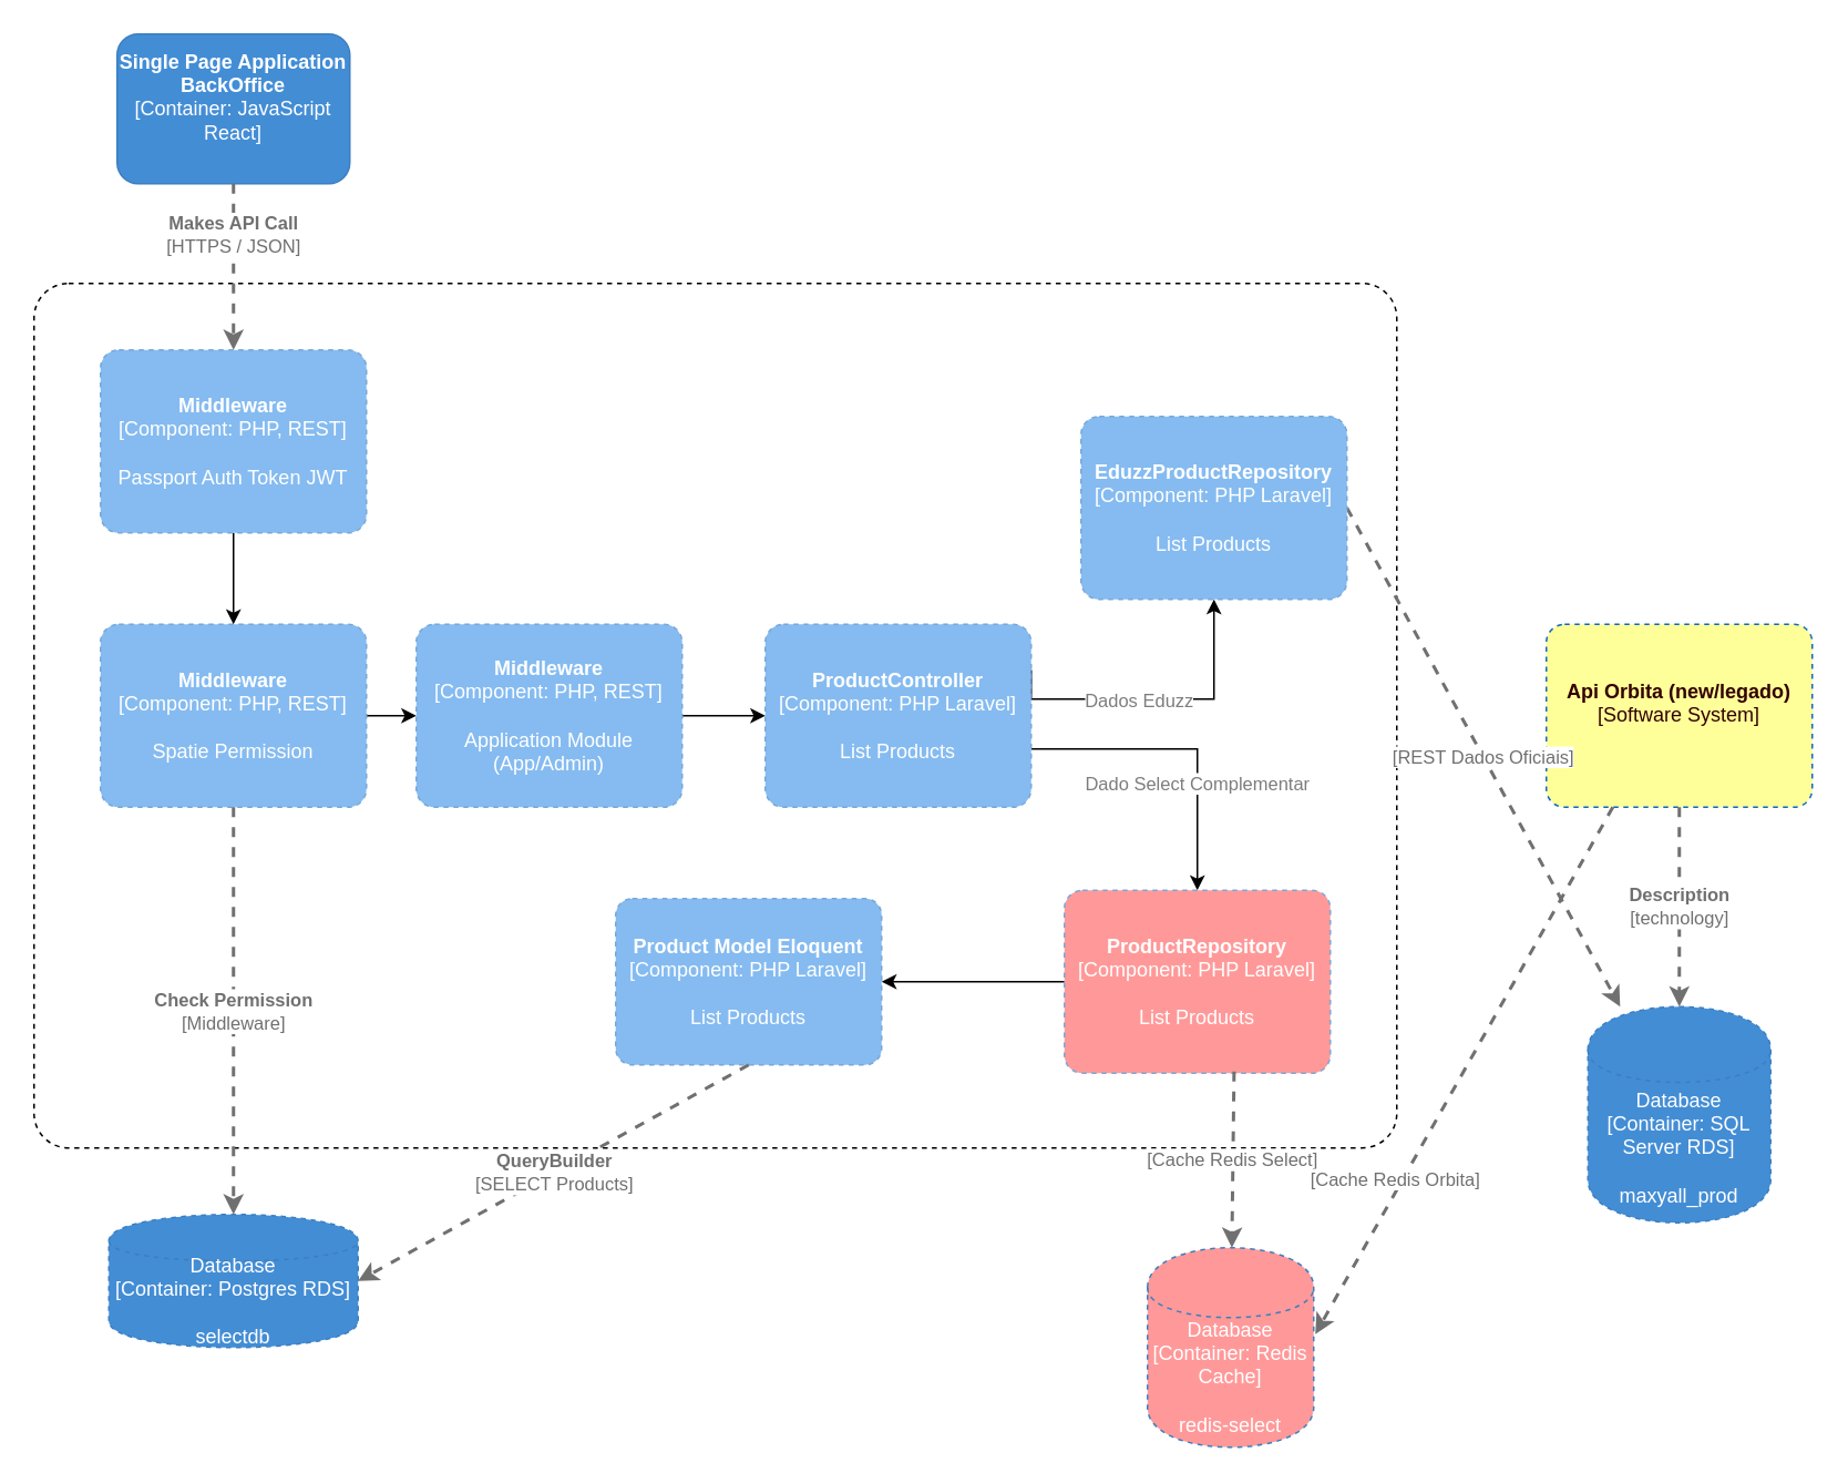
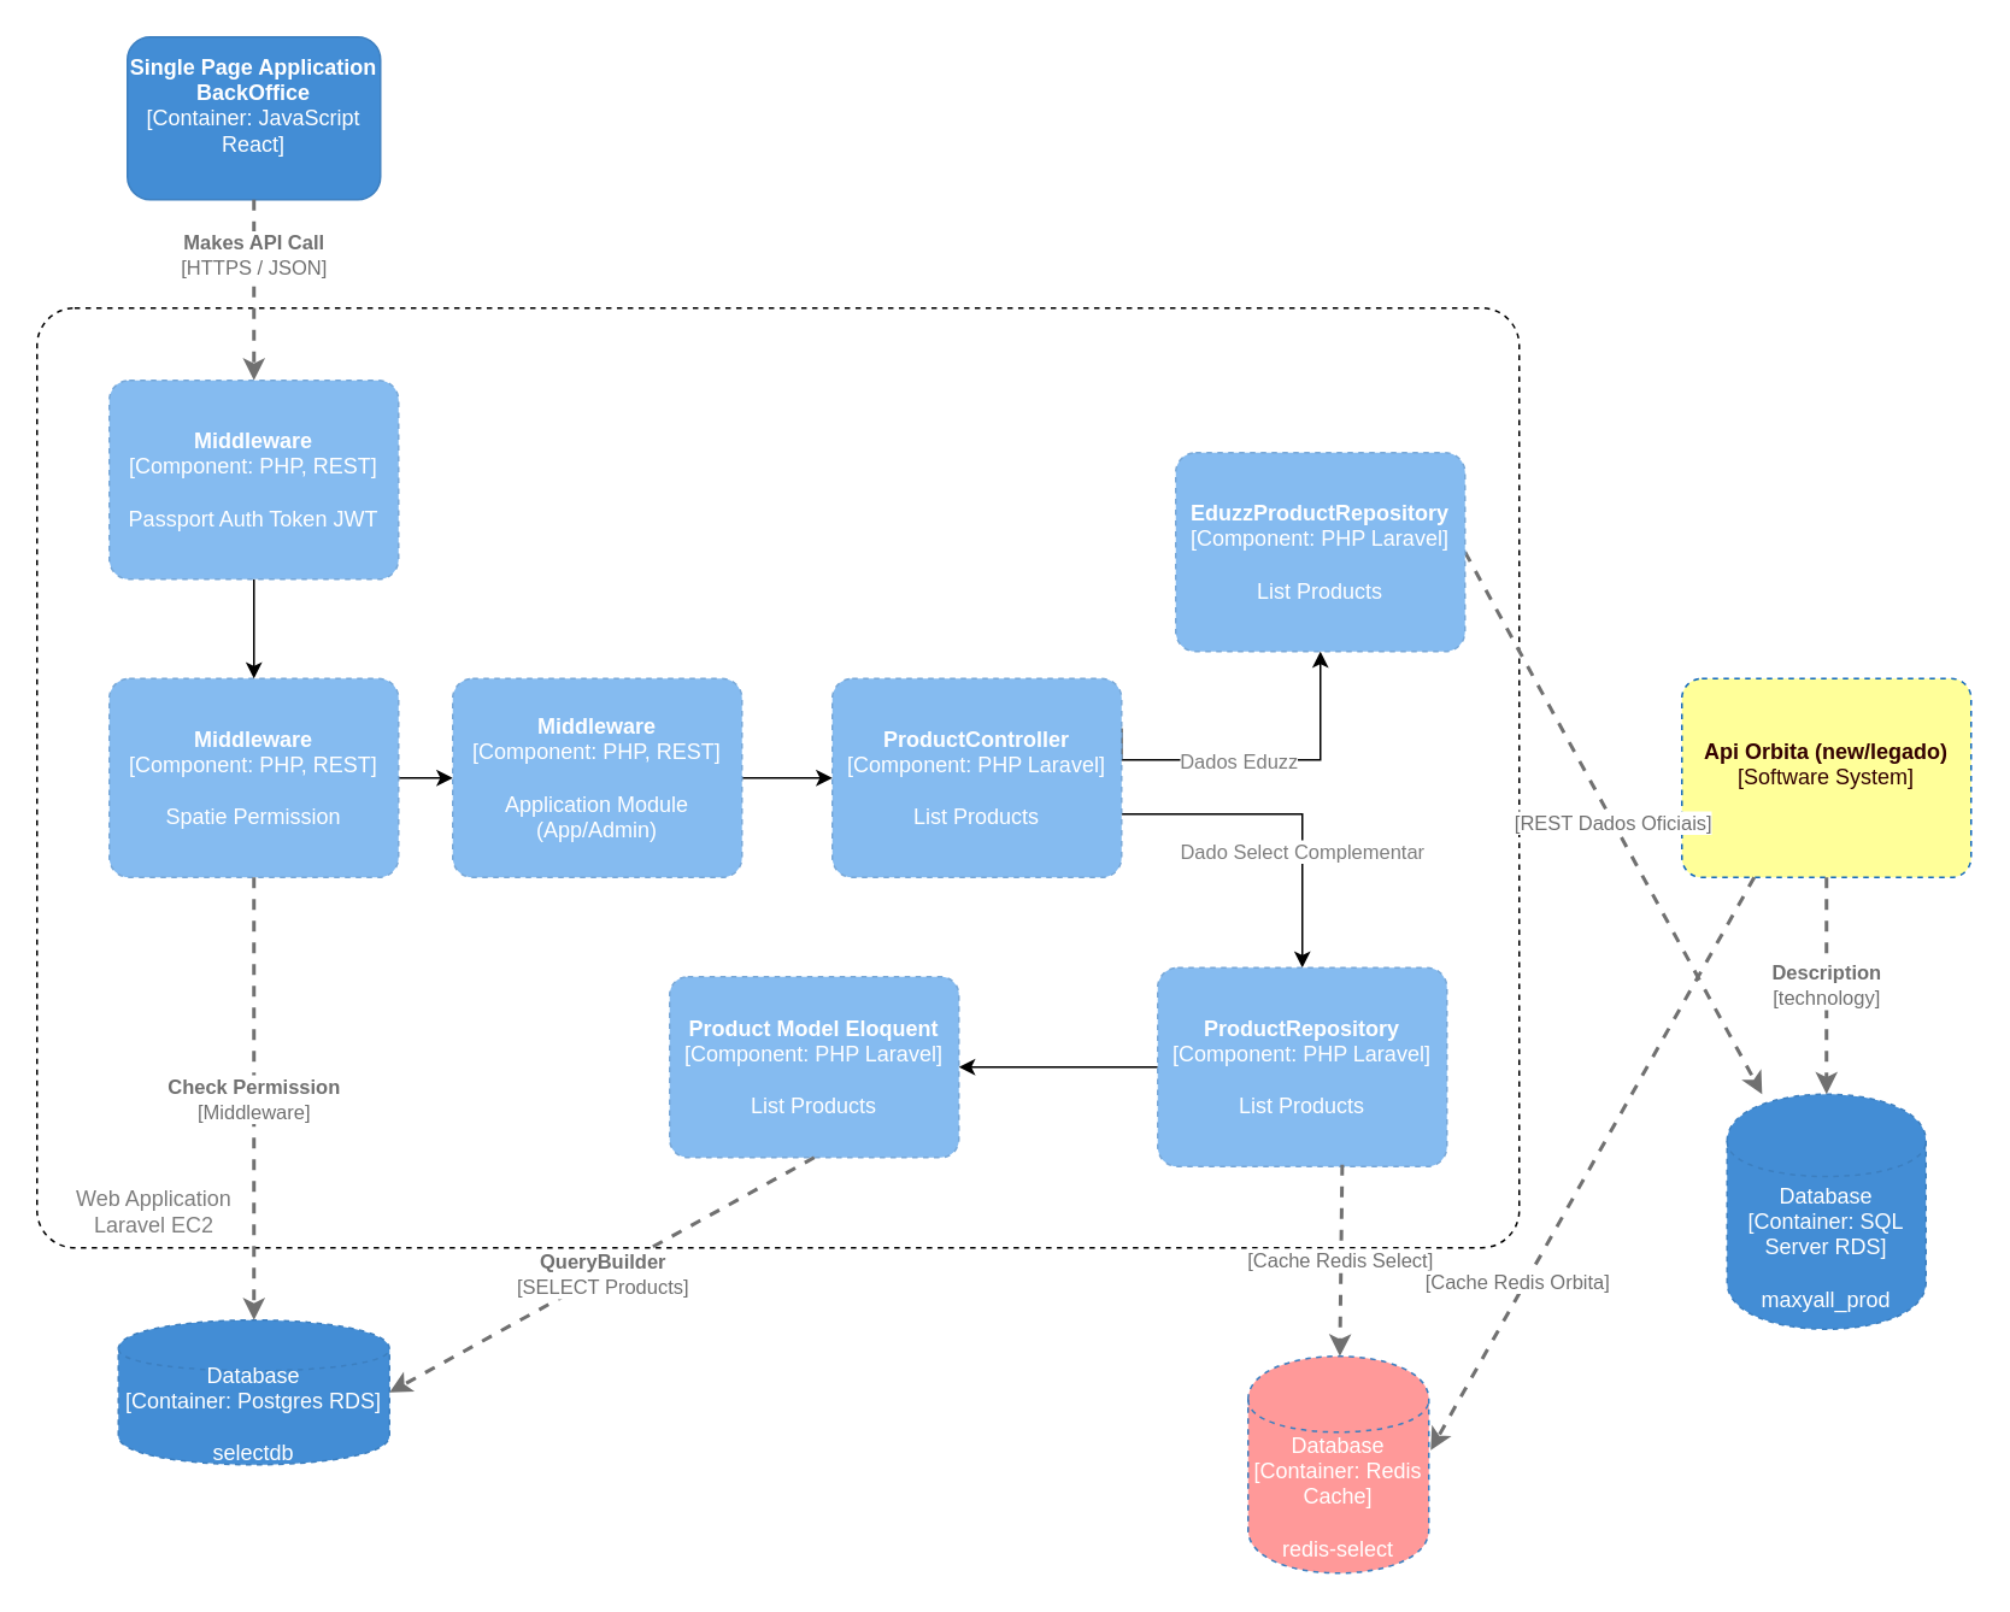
  <mxCell id="0" />
  <mxCell id="1" parent="0" />
  <mxCell id="2" value="" style="rounded=1;whiteSpace=wrap;html=1;dashed=1;arcSize=4;align=left;" parent="1" vertex="1"><mxGeometry x="20" y="170" width="820" height="520" as="geometry" /></mxCell>
  <mxCell id="3" value="&lt;b&gt;Single Page Application BackOffice&lt;/b&gt;&lt;div&gt;[Container: JavaScript React]&lt;/div&gt;&lt;br&gt;&lt;div&gt;&lt;/div&gt;" style="rounded=1;whiteSpace=wrap;html=1;labelBackgroundColor=none;fillColor=#438DD5;fontColor=#ffffff;align=center;arcSize=14;strokeColor=#3C7FC0;metaEdit=1;metaData={&quot;c4Type&quot;:{&quot;editable&quot;:false}};points=[[0.25,0,0],[0.5,0,0],[0.75,0,0],[1,0.25,0],[1,0.5,0],[1,0.75,0],[0.75,1,0],[0.5,1,0],[0.25,1,0],[0,0.75,0],[0,0.5,0],[0,0.25,0]];" parent="1" vertex="1"><mxGeometry x="70" y="20" width="140" height="90" as="geometry" /></mxCell>
  <mxCell id="4" style="edgeStyle=orthogonalEdgeStyle;rounded=0;orthogonalLoop=1;jettySize=auto;html=1;" parent="1" source="8" target="16" edge="1"><mxGeometry relative="1" as="geometry"><Array as="points"><mxPoint x="720" y="450" /></Array></mxGeometry></mxCell>
  <mxCell id="5" value="Dado Select Complementar" style="edgeLabel;html=1;align=center;verticalAlign=middle;resizable=0;points=[];fontColor=#7D7D7D;" vertex="1" connectable="0" parent="4"><mxGeometry x="0.298" y="-1" relative="1" as="geometry"><mxPoint as="offset" /></mxGeometry></mxCell>
  <mxCell id="6" style="edgeStyle=orthogonalEdgeStyle;rounded=0;orthogonalLoop=1;jettySize=auto;html=1;fontColor=#7D7D7D;exitX=1;exitY=0.25;exitDx=0;exitDy=0;exitPerimeter=0;" edge="1" parent="1" source="8" target="30"><mxGeometry relative="1" as="geometry"><Array as="points"><mxPoint x="620" y="420" /><mxPoint x="730" y="420" /></Array></mxGeometry></mxCell>
  <mxCell id="7" value="Dados Eduzz" style="edgeLabel;html=1;align=center;verticalAlign=middle;resizable=0;points=[];fontColor=#7D7D7D;" vertex="1" connectable="0" parent="6"><mxGeometry x="0.246" y="1" relative="1" as="geometry"><mxPoint x="-35" y="1" as="offset" /></mxGeometry></mxCell>
  <mxCell id="8" value="&lt;b&gt;ProductController&lt;/b&gt;&lt;div&gt;[Component: PHP Laravel]&lt;/div&gt;&lt;br&gt;&lt;div&gt;List Products&lt;/div&gt;" style="rounded=1;whiteSpace=wrap;html=1;labelBackgroundColor=none;fillColor=#85BBF0;fontColor=#ffffff;align=center;arcSize=10;strokeColor=#78A8D8;metaEdit=1;metaData={&quot;c4Type&quot;:{&quot;editable&quot;:false}};points=[[0.25,0,0],[0.5,0,0],[0.75,0,0],[1,0.25,0],[1,0.5,0],[1,0.75,0],[0.75,1,0],[0.5,1,0],[0.25,1,0],[0,0.75,0],[0,0.5,0],[0,0.25,0]];dashed=1;" parent="1" vertex="1"><mxGeometry x="460" y="375" width="160" height="110.0" as="geometry" /></mxCell>
  <mxCell id="9" value="&lt;div style=&quot;text-align: left&quot;&gt;&lt;div style=&quot;text-align: center&quot;&gt;&lt;b&gt;Makes API Call&lt;/b&gt;&lt;/div&gt;&lt;div style=&quot;text-align: center&quot;&gt;[HTTPS / JSON]&lt;/div&gt;&lt;/div&gt;" style="edgeStyle=none;rounded=0;html=1;jettySize=auto;orthogonalLoop=1;strokeColor=#707070;strokeWidth=2;fontColor=#707070;jumpStyle=none;dashed=1;metaEdit=1;metaData={&quot;c4Type&quot;:{&quot;editable&quot;:false}};exitX=0.5;exitY=1;exitDx=0;exitDy=0;exitPerimeter=0;" parent="1" source="3" target="19" edge="1"><mxGeometry x="-0.385" width="160" relative="1" as="geometry"><mxPoint x="270" y="350" as="sourcePoint" /><mxPoint x="430" y="350" as="targetPoint" /><mxPoint as="offset" /></mxGeometry></mxCell>
  <mxCell id="10" style="edgeStyle=orthogonalEdgeStyle;rounded=0;orthogonalLoop=1;jettySize=auto;html=1;" parent="1" source="21" target="8" edge="1"><mxGeometry relative="1" as="geometry" /></mxCell>
  <mxCell id="11" style="edgeStyle=orthogonalEdgeStyle;rounded=0;orthogonalLoop=1;jettySize=auto;html=1;" parent="1" source="12" target="21" edge="1"><mxGeometry relative="1" as="geometry" /></mxCell>
  <mxCell id="12" value="&lt;b&gt;Middleware&lt;/b&gt;&lt;div&gt;[Component: PHP, REST]&lt;/div&gt;&lt;br&gt;&lt;div&gt;Spatie Permission&lt;/div&gt;" style="rounded=1;whiteSpace=wrap;html=1;labelBackgroundColor=none;fillColor=#85BBF0;fontColor=#ffffff;align=center;arcSize=10;strokeColor=#78A8D8;metaEdit=1;metaData={&quot;c4Type&quot;:{&quot;editable&quot;:false}};points=[[0.25,0,0],[0.5,0,0],[0.75,0,0],[1,0.25,0],[1,0.5,0],[1,0.75,0],[0.75,1,0],[0.5,1,0],[0.25,1,0],[0,0.75,0],[0,0.5,0],[0,0.25,0]];dashed=1;" parent="1" vertex="1"><mxGeometry x="60" y="375" width="160" height="110.0" as="geometry" /></mxCell>
  <mxCell id="13" value="Database&lt;div&gt;[Container:&amp;nbsp;Postgres RDS]&lt;/div&gt;&lt;br&gt;&lt;div&gt;selectdb&lt;/div&gt;" style="shape=cylinder;whiteSpace=wrap;html=1;boundedLbl=1;rounded=0;labelBackgroundColor=none;fillColor=#438DD5;fontSize=12;fontColor=#ffffff;align=center;strokeColor=#3C7FC0;metaEdit=1;points=[[0.5,0,0],[1,0.25,0],[1,0.5,0],[1,0.75,0],[0.5,1,0],[0,0.75,0],[0,0.5,0],[0,0.25,0]];metaData={&quot;c4Type&quot;:{&quot;editable&quot;:false}};dashed=1;" parent="1" vertex="1"><mxGeometry x="65" y="730" width="150" height="80" as="geometry" /></mxCell>
  <mxCell id="14" value="&lt;div style=&quot;text-align: left&quot;&gt;&lt;div style=&quot;text-align: center&quot;&gt;&lt;b&gt;Check Permission&lt;/b&gt;&lt;/div&gt;&lt;div style=&quot;text-align: center&quot;&gt;[Middleware]&lt;/div&gt;&lt;/div&gt;" style="edgeStyle=none;rounded=0;html=1;jettySize=auto;orthogonalLoop=1;strokeColor=#707070;strokeWidth=2;fontColor=#707070;jumpStyle=none;metaEdit=1;metaData={&quot;c4Type&quot;:{&quot;editable&quot;:false}};exitX=0.5;exitY=1;exitDx=0;exitDy=0;exitPerimeter=0;dashed=1;" parent="1" source="12" target="13" edge="1"><mxGeometry width="160" relative="1" as="geometry"><mxPoint x="280" y="580" as="sourcePoint" /><mxPoint x="440" y="580" as="targetPoint" /></mxGeometry></mxCell>
  <mxCell id="15" style="edgeStyle=orthogonalEdgeStyle;rounded=0;orthogonalLoop=1;jettySize=auto;html=1;" parent="1" source="16" target="17" edge="1"><mxGeometry relative="1" as="geometry"><Array as="points"><mxPoint x="750" y="600" /></Array></mxGeometry></mxCell>
- <mxCell id="16" value="&lt;b&gt;ProductRepository&lt;/b&gt;&lt;div&gt;[Component: PHP Laravel]&lt;/div&gt;&lt;br&gt;&lt;div&gt;List Products&lt;/div&gt;" style="rounded=1;whiteSpace=wrap;html=1;labelBackgroundColor=none;fillColor=#ff9999;fontColor=#ffffff;align=center;arcSize=10;strokeColor=#78A8D8;metaEdit=1;metaData={&quot;c4Type&quot;:{&quot;editable&quot;:false}};points=[[0.25,0,0],[0.5,0,0],[0.75,0,0],[1,0.25,0],[1,0.5,0],[1,0.75,0],[0.75,1,0],[0.5,1,0],[0.25,1,0],[0,0.75,0],[0,0.5,0],[0,0.25,0]];dashed=1;" parent="1" vertex="1"><mxGeometry x="640" y="535" width="160" height="110.0" as="geometry" /></mxCell>
+ <mxCell id="16" value="&lt;b&gt;ProductRepository&lt;/b&gt;&lt;div&gt;[Component: PHP Laravel]&lt;/div&gt;&lt;br&gt;&lt;div&gt;List Products&lt;/div&gt;" style="rounded=1;whiteSpace=wrap;html=1;labelBackgroundColor=none;fillColor=#85BBF0;fontColor=#ffffff;align=center;arcSize=10;strokeColor=#78A8D8;metaEdit=1;metaData={&quot;c4Type&quot;:{&quot;editable&quot;:false}};points=[[0.25,0,0],[0.5,0,0],[0.75,0,0],[1,0.25,0],[1,0.5,0],[1,0.75,0],[0.75,1,0],[0.5,1,0],[0.25,1,0],[0,0.75,0],[0,0.5,0],[0,0.25,0]];dashed=1;" parent="1" vertex="1"><mxGeometry x="640" y="535" width="160" height="110.0" as="geometry" /></mxCell>
  <mxCell id="17" value="&lt;b&gt;Product Model Eloquent&lt;/b&gt;&lt;div&gt;[Component: PHP Laravel]&lt;/div&gt;&lt;br&gt;&lt;div&gt;List Products&lt;/div&gt;" style="rounded=1;whiteSpace=wrap;html=1;labelBackgroundColor=none;fillColor=#85BBF0;fontColor=#ffffff;align=center;arcSize=10;strokeColor=#78A8D8;metaEdit=1;metaData={&quot;c4Type&quot;:{&quot;editable&quot;:false}};points=[[0.25,0,0],[0.5,0,0],[0.75,0,0],[1,0.25,0],[1,0.5,0],[1,0.75,0],[0.75,1,0],[0.5,1,0],[0.25,1,0],[0,0.75,0],[0,0.5,0],[0,0.25,0]];dashed=1;" parent="1" vertex="1"><mxGeometry x="370" y="540" width="160" height="100" as="geometry" /></mxCell>
  <mxCell id="18" style="edgeStyle=orthogonalEdgeStyle;rounded=0;orthogonalLoop=1;jettySize=auto;html=1;entryX=0.5;entryY=0;entryDx=0;entryDy=0;entryPerimeter=0;" parent="1" source="19" target="12" edge="1"><mxGeometry relative="1" as="geometry" /></mxCell>
  <mxCell id="19" value="&lt;b&gt;Middleware&lt;/b&gt;&lt;div&gt;[Component: PHP, REST]&lt;/div&gt;&lt;br&gt;&lt;div&gt;Passport Auth Token JWT&lt;/div&gt;" style="rounded=1;whiteSpace=wrap;html=1;labelBackgroundColor=none;fillColor=#85BBF0;fontColor=#ffffff;align=center;arcSize=10;strokeColor=#78A8D8;metaEdit=1;metaData={&quot;c4Type&quot;:{&quot;editable&quot;:false}};points=[[0.25,0,0],[0.5,0,0],[0.75,0,0],[1,0.25,0],[1,0.5,0],[1,0.75,0],[0.75,1,0],[0.5,1,0],[0.25,1,0],[0,0.75,0],[0,0.5,0],[0,0.25,0]];dashed=1;" parent="1" vertex="1"><mxGeometry x="60" y="210" width="160" height="110.0" as="geometry" /></mxCell>
  <mxCell id="20" value="&lt;div style=&quot;text-align: left&quot;&gt;&lt;div style=&quot;text-align: center&quot;&gt;&lt;b&gt;QueryBuilder&lt;/b&gt;&lt;/div&gt;&lt;div style=&quot;text-align: center&quot;&gt;[SELECT Products]&lt;/div&gt;&lt;/div&gt;" style="edgeStyle=none;rounded=0;html=1;entryX=1;entryY=0.5;jettySize=auto;orthogonalLoop=1;strokeColor=#707070;strokeWidth=2;fontColor=#707070;jumpStyle=none;metaEdit=1;metaData={&quot;c4Type&quot;:{&quot;editable&quot;:false}};exitX=0.5;exitY=1;exitDx=0;exitDy=0;exitPerimeter=0;entryDx=0;entryDy=0;entryPerimeter=0;dashed=1;" parent="1" source="17" target="13" edge="1"><mxGeometry width="160" relative="1" as="geometry"><mxPoint x="500" y="640" as="sourcePoint" /><mxPoint x="660" y="640" as="targetPoint" /></mxGeometry></mxCell>
  <mxCell id="21" value="&lt;b&gt;Middleware&lt;/b&gt;&lt;div&gt;[Component: PHP, REST]&lt;/div&gt;&lt;br&gt;&lt;div&gt;Application Module (App/Admin)&lt;/div&gt;" style="rounded=1;whiteSpace=wrap;html=1;labelBackgroundColor=none;fillColor=#85BBF0;fontColor=#ffffff;align=center;arcSize=10;strokeColor=#78A8D8;metaEdit=1;metaData={&quot;c4Type&quot;:{&quot;editable&quot;:false}};points=[[0.25,0,0],[0.5,0,0],[0.75,0,0],[1,0.25,0],[1,0.5,0],[1,0.75,0],[0.75,1,0],[0.5,1,0],[0.25,1,0],[0,0.75,0],[0,0.5,0],[0,0.25,0]];dashed=1;" parent="1" vertex="1"><mxGeometry x="250" y="375" width="160" height="110.0" as="geometry" /></mxCell>
+ <mxCell id="22" value="Web Application Laravel EC2" style="text;html=1;strokeColor=none;fillColor=none;align=center;verticalAlign=middle;whiteSpace=wrap;rounded=0;dashed=1;fontColor=#7D7D7D;" vertex="1" parent="1"><mxGeometry x="30" y="660" width="110" height="20" as="geometry" /></mxCell>
  <mxCell id="23" value="&lt;b&gt;Api Orbita (new/legado)&lt;/b&gt;&lt;div&gt;[Software System]&lt;/div&gt;&lt;br&gt;&lt;div&gt;&lt;/div&gt;" style="rounded=1;whiteSpace=wrap;html=1;labelBackgroundColor=none;align=center;arcSize=10;strokeColor=#1168BD;metaEdit=1;metaData={&quot;c4Type&quot;:{&quot;editable&quot;:false}};points=[[0.25,0,0],[0.5,0,0],[0.75,0,0],[1,0.25,0],[1,0.5,0],[1,0.75,0],[0.75,1,0],[0.5,1,0],[0.25,1,0],[0,0.75,0],[0,0.5,0],[0,0.25,0]];dashed=1;fillColor=#FFFF99;fontColor=#330000;" vertex="1" parent="1"><mxGeometry x="930" y="375" width="160" height="110.0" as="geometry" /></mxCell>
  <mxCell id="24" value="Database&lt;div&gt;[Container:&amp;nbsp;SQL Server RDS]&lt;/div&gt;&lt;br&gt;&lt;div&gt;maxyall_prod&lt;/div&gt;" style="shape=cylinder;whiteSpace=wrap;html=1;boundedLbl=1;rounded=0;labelBackgroundColor=none;fillColor=#438DD5;fontSize=12;fontColor=#ffffff;align=center;strokeColor=#3C7FC0;metaEdit=1;points=[[0.5,0,0],[1,0.25,0],[1,0.5,0],[1,0.75,0],[0.5,1,0],[0,0.75,0],[0,0.5,0],[0,0.25,0]];metaData={&quot;c4Type&quot;:{&quot;editable&quot;:false}};dashed=1;" vertex="1" parent="1"><mxGeometry x="955" y="605" width="110" height="130" as="geometry" /></mxCell>
  <mxCell id="25" value="&lt;div style=&quot;text-align: left&quot;&gt;&lt;div style=&quot;text-align: center&quot;&gt;&lt;b&gt;Description&lt;/b&gt;&lt;/div&gt;&lt;div style=&quot;text-align: center&quot;&gt;[technology]&lt;/div&gt;&lt;/div&gt;" style="edgeStyle=none;rounded=0;html=1;entryX=0.5;entryY=0;jettySize=auto;orthogonalLoop=1;strokeColor=#707070;strokeWidth=2;fontColor=#707070;jumpStyle=none;dashed=1;metaEdit=1;metaData={&quot;c4Type&quot;:{&quot;editable&quot;:false}};exitX=0.5;exitY=1;exitDx=0;exitDy=0;exitPerimeter=0;entryDx=0;entryDy=0;entryPerimeter=0;" edge="1" parent="1" source="23" target="24"><mxGeometry width="160" relative="1" as="geometry"><mxPoint x="510" y="470" as="sourcePoint" /><mxPoint x="670" y="470" as="targetPoint" /></mxGeometry></mxCell>
  <mxCell id="26" value="Database&lt;div&gt;[Container:&amp;nbsp;Redis Cache]&lt;/div&gt;&lt;br&gt;&lt;div&gt;redis-select&lt;/div&gt;" style="shape=cylinder;whiteSpace=wrap;html=1;boundedLbl=1;rounded=0;labelBackgroundColor=none;fontSize=12;fontColor=#ffffff;align=center;strokeColor=#3C7FC0;metaEdit=1;points=[[0.5,0,0],[1,0.25,0],[1,0.5,0],[1,0.75,0],[0.5,1,0],[0,0.75,0],[0,0.5,0],[0,0.25,0]];metaData={&quot;c4Type&quot;:{&quot;editable&quot;:false}};dashed=1;fillColor=#FF9999;" vertex="1" parent="1"><mxGeometry x="690" y="750" width="100" height="120" as="geometry" /></mxCell>
  <mxCell id="27" value="&lt;div style=&quot;text-align: left&quot;&gt;&lt;div style=&quot;text-align: center&quot;&gt;&lt;b&gt;&lt;/b&gt;&lt;/div&gt;&lt;div style=&quot;text-align: center&quot;&gt;[Cache Redis Select]&lt;/div&gt;&lt;/div&gt;" style="edgeStyle=none;rounded=0;html=1;jettySize=auto;orthogonalLoop=1;strokeColor=#707070;strokeWidth=2;fontColor=#707070;jumpStyle=none;dashed=1;metaEdit=1;metaData={&quot;c4Type&quot;:{&quot;editable&quot;:false}};exitX=0.638;exitY=0.991;exitDx=0;exitDy=0;exitPerimeter=0;" edge="1" parent="1" source="16" target="26"><mxGeometry width="160" relative="1" as="geometry"><mxPoint x="510" y="730" as="sourcePoint" /><mxPoint x="670" y="730" as="targetPoint" /></mxGeometry></mxCell>
  <mxCell id="28" value="&lt;div style=&quot;text-align: left&quot;&gt;&lt;div style=&quot;text-align: center&quot;&gt;&lt;b&gt;&lt;/b&gt;&lt;/div&gt;&lt;div style=&quot;text-align: center&quot;&gt;[Cache Redis Orbita]&lt;/div&gt;&lt;/div&gt;" style="edgeStyle=none;rounded=0;html=1;jettySize=auto;orthogonalLoop=1;strokeColor=#707070;strokeWidth=2;fontColor=#707070;jumpStyle=none;dashed=1;metaEdit=1;metaData={&quot;c4Type&quot;:{&quot;editable&quot;:false}};exitX=0.25;exitY=1;exitDx=0;exitDy=0;exitPerimeter=0;entryX=1.01;entryY=0.433;entryDx=0;entryDy=0;entryPerimeter=0;" edge="1" parent="1" source="23" target="26"><mxGeometry x="0.43" y="-4" width="160" relative="1" as="geometry"><mxPoint x="782.08" y="494.01" as="sourcePoint" /><mxPoint x="780.383" y="760" as="targetPoint" /><mxPoint as="offset" /></mxGeometry></mxCell>
  <mxCell id="29" value="&lt;div style=&quot;text-align: left&quot;&gt;&lt;div style=&quot;text-align: center&quot;&gt;&lt;b&gt;&lt;/b&gt;&lt;/div&gt;&lt;div style=&quot;text-align: center&quot;&gt;[REST Dados Oficiais]&lt;/div&gt;&lt;/div&gt;" style="edgeStyle=none;rounded=0;html=1;jettySize=auto;orthogonalLoop=1;strokeColor=#707070;strokeWidth=2;fontColor=#707070;jumpStyle=none;dashed=1;metaEdit=1;metaData={&quot;c4Type&quot;:{&quot;editable&quot;:false}};exitX=1;exitY=0.5;exitDx=0;exitDy=0;exitPerimeter=0;" edge="1" parent="1" source="30" target="24"><mxGeometry width="160" relative="1" as="geometry"><mxPoint x="782.08" y="494.01" as="sourcePoint" /><mxPoint x="780.383" y="760" as="targetPoint" /></mxGeometry></mxCell>
  <mxCell id="30" value="&lt;b&gt;EduzzProductRepository&lt;/b&gt;&lt;div&gt;[Component: PHP Laravel]&lt;/div&gt;&lt;br&gt;&lt;div&gt;List Products&lt;/div&gt;" style="rounded=1;whiteSpace=wrap;html=1;labelBackgroundColor=none;fillColor=#85BBF0;fontColor=#ffffff;align=center;arcSize=10;strokeColor=#78A8D8;metaEdit=1;metaData={&quot;c4Type&quot;:{&quot;editable&quot;:false}};points=[[0.25,0,0],[0.5,0,0],[0.75,0,0],[1,0.25,0],[1,0.5,0],[1,0.75,0],[0.75,1,0],[0.5,1,0],[0.25,1,0],[0,0.75,0],[0,0.5,0],[0,0.25,0]];dashed=1;" vertex="1" parent="1"><mxGeometry x="650" y="250" width="160" height="110.0" as="geometry" /></mxCell>
